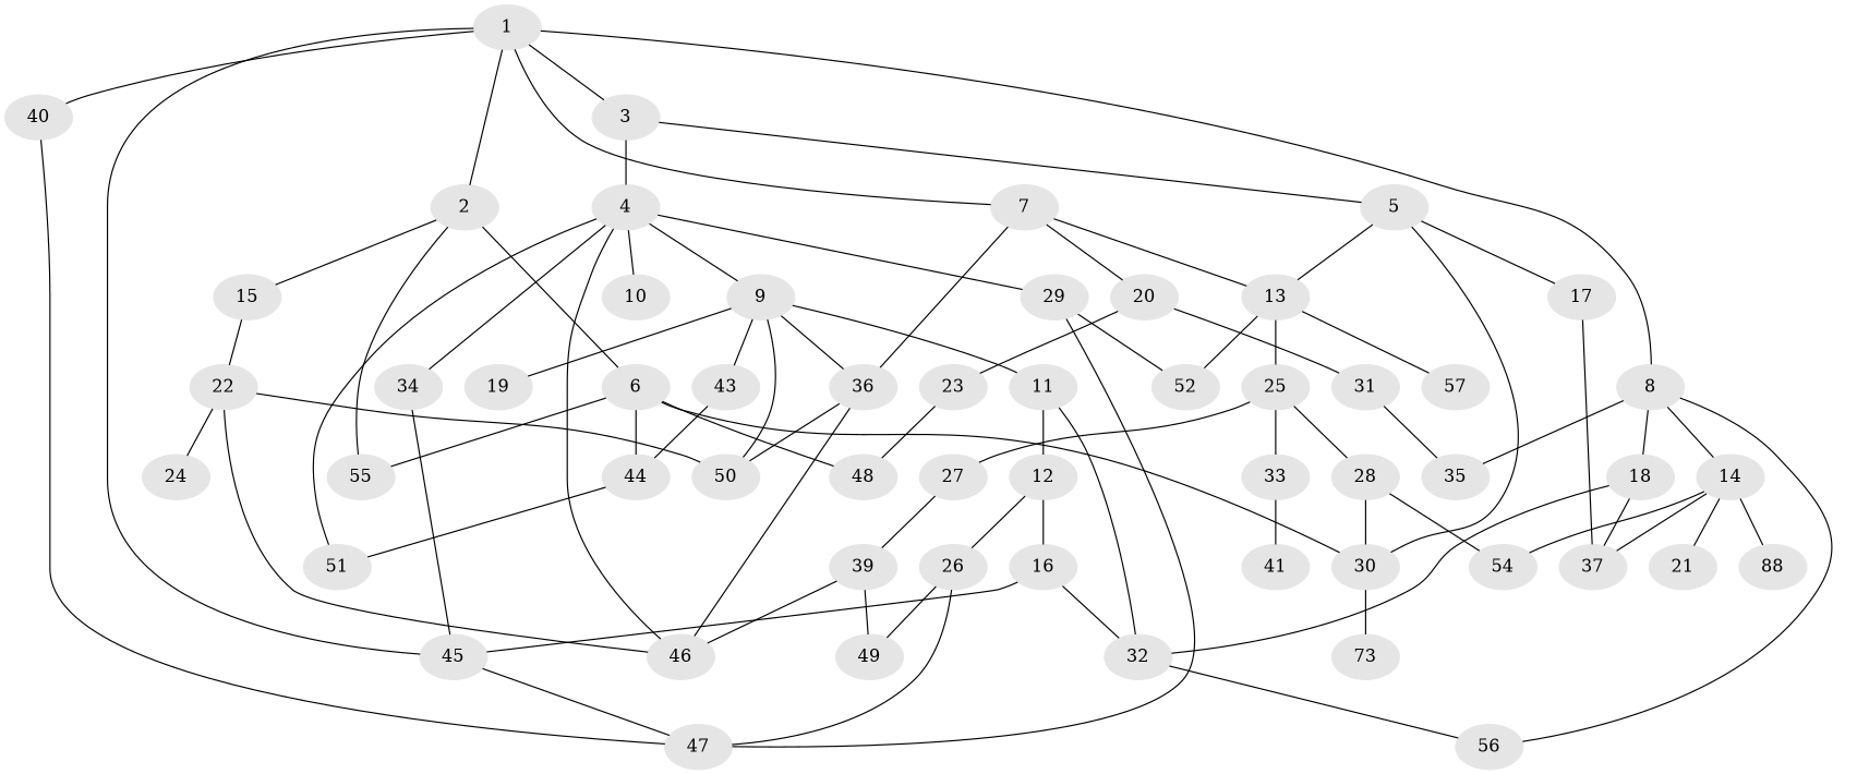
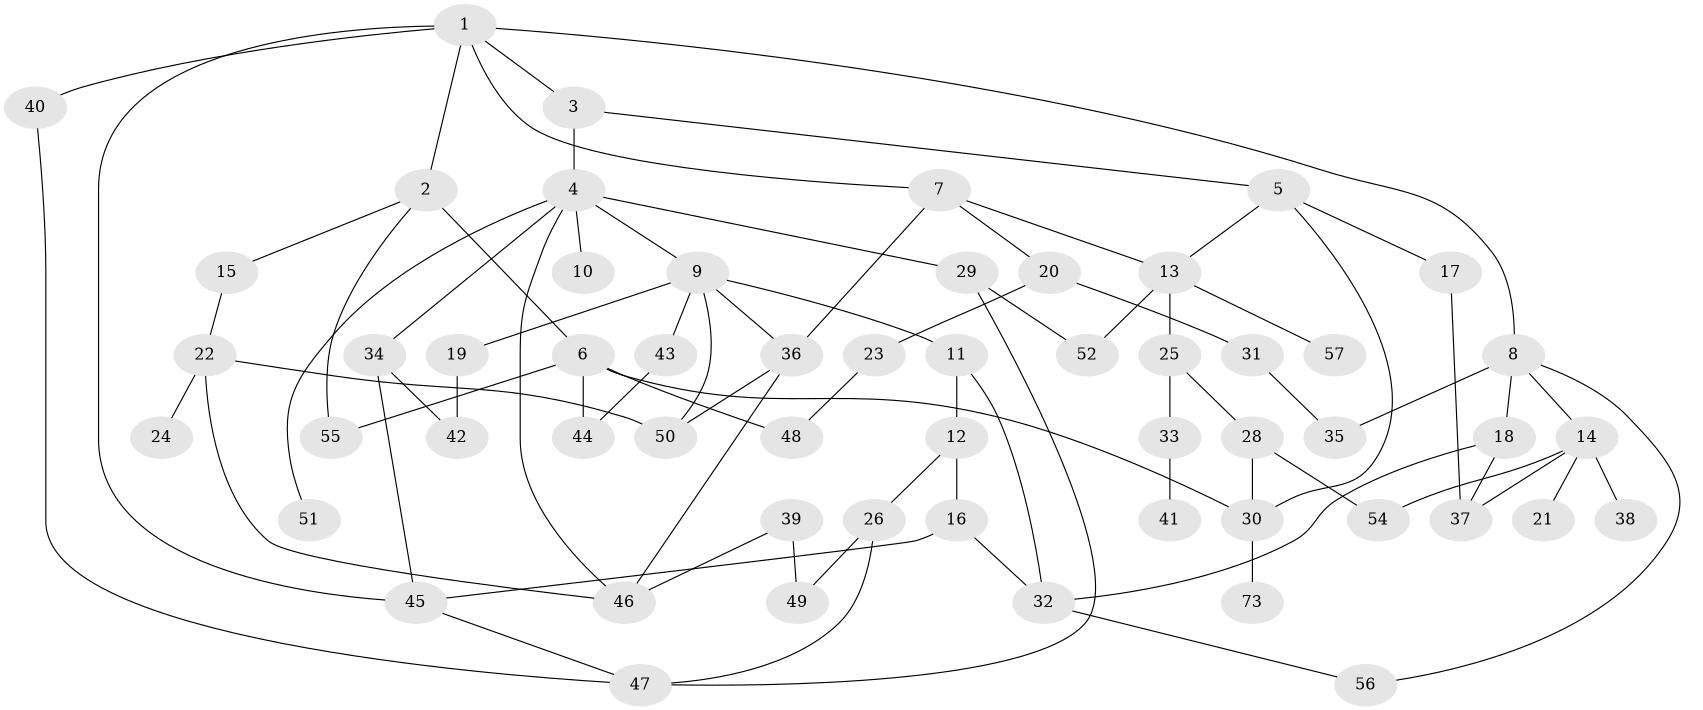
  graph {
    node [color=gray90 style=filled]
    1
    2
    3
    7
    8
    40
    45
    6
    15
    55
    4
    5
    13
    20
    36
    14
    18
    35
    56
    47
    30
    44
    48
    22
    9
    10
    29
    34
    46
    51
    17
    11
    19
    43
    50
    52
+   42
    25
    57
    37
    n41 [label=73]
    23
    31
    21
-   38 [label=88]
+   38
    54
    32
    12
    16
    26
    49
-   27
    28
    33
    24
    39
    41
    1 -- 2
    1 -- 3
    1 -- 7
    1 -- 8
    1 -- 40
    1 -- 45
    2 -- 6
    2 -- 15
    2 -- 55
    3 -- 4
    3 -- 5
    7 -- 13
    7 -- 20
    7 -- 36
    8 -- 14
    8 -- 18
    8 -- 35
    8 -- 56
    40 -- 47
    45 -- 47
    6 -- 55
    6 -- 30
    6 -- 44
    6 -- 48
    15 -- 22
    4 -- 9
    4 -- 10
    4 -- 29
    4 -- 34
    4 -- 46
    4 -- 51
    5 -- 13
    5 -- 30
    5 -- 17
    13 -- 52
    13 -- 25
    13 -- 57
    20 -- 23
    20 -- 31
    36 -- 46
    36 -- 50
    14 -- 37
    14 -- 21
    14 -- 38
    14 -- 54
    18 -- 37
    18 -- 32
    30 -- n41
-   44 -- 51
    22 -- 46
    22 -- 50
    22 -- 24
    9 -- 36
    9 -- 11
    9 -- 19
    9 -- 43
    9 -- 50
    29 -- 47
    29 -- 52
    34 -- 45
+   34 -- 42
    17 -- 37
    11 -- 32
    11 -- 12
+   19 -- 42
    43 -- 44
-   25 -- 27
    25 -- 28
    25 -- 33
    23 -- 48
    31 -- 35
    32 -- 56
    12 -- 16
    12 -- 26
    16 -- 45
    16 -- 32
    26 -- 47
    26 -- 49
-   27 -- 39
    28 -- 30
    28 -- 54
    33 -- 41
    39 -- 46
    39 -- 49
  }
